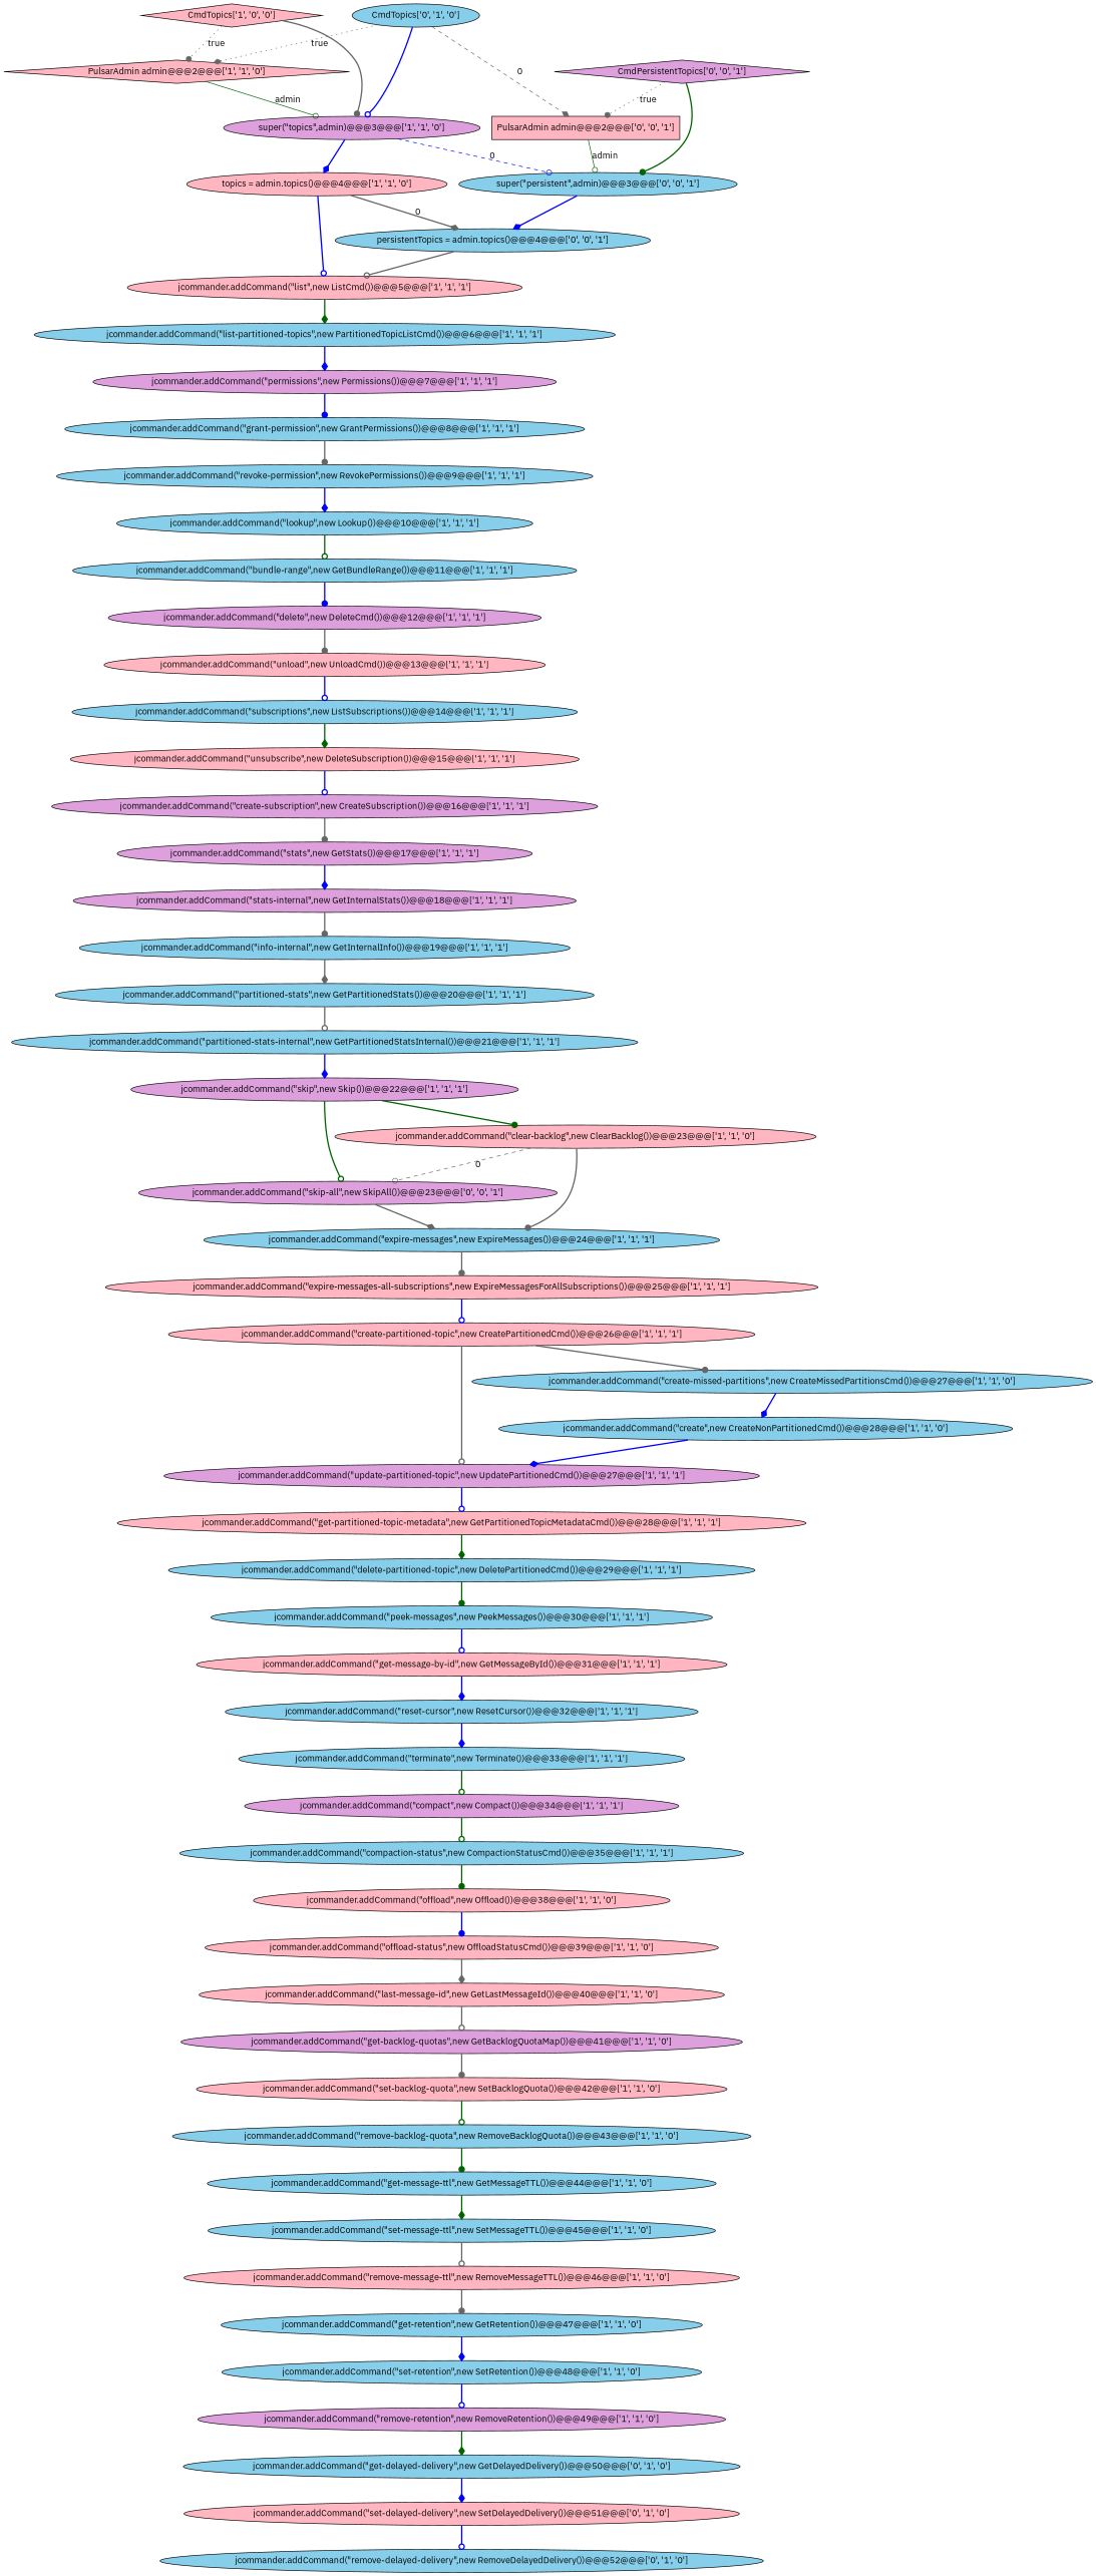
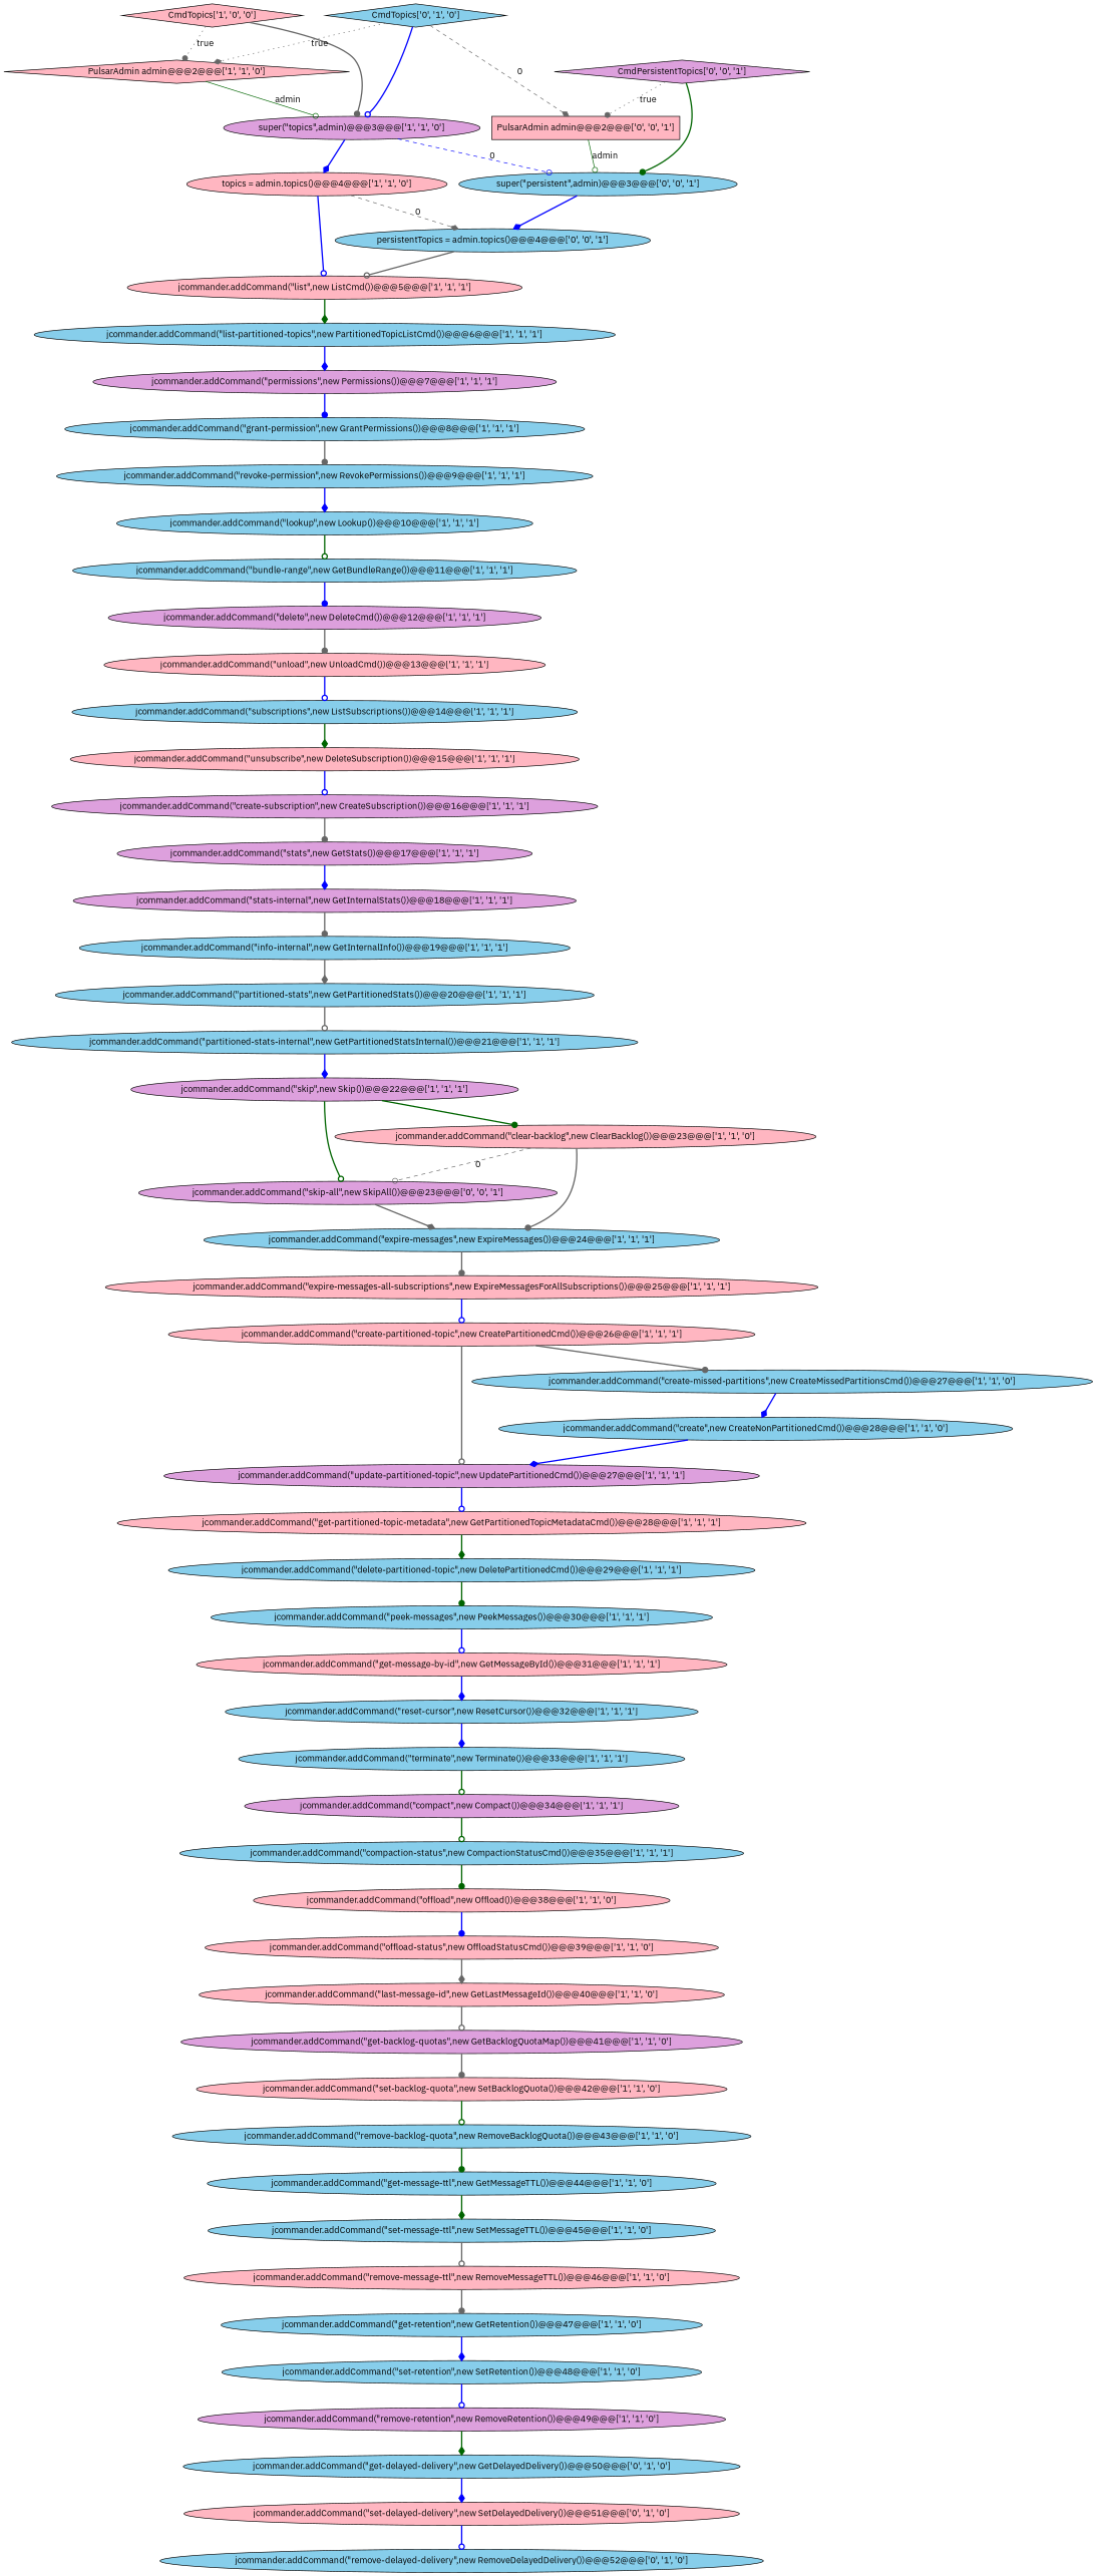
  digraph {
    fontname="IBM Plex Sans"
    node [fillcolor=skyblue fontname="IBM Plex Sans" shape=ellipse style=filled]
    edge [arrowhead=diamond color=blue fontname="IBM Plex Sans" style=bold]
    n1 [fillcolor=lightpink label="jcommander.addCommand(\"get-partitioned-topic-metadata\",new GetPartitionedTopicMetadataCmd())@@@28@@@['1', '1', '1']"]
    n2 [label="jcommander.addCommand(\"delete-partitioned-topic\",new DeletePartitionedCmd())@@@29@@@['1', '1', '1']"]
    n3 [label="jcommander.addCommand(\"peek-messages\",new PeekMessages())@@@30@@@['1', '1', '1']"]
    n4 [fillcolor=lightpink label="jcommander.addCommand(\"get-message-by-id\",new GetMessageById())@@@31@@@['1', '1', '1']"]
    n5 [label="jcommander.addCommand(\"reset-cursor\",new ResetCursor())@@@32@@@['1', '1', '1']"]
    n6 [fillcolor=plum label="jcommander.addCommand(\"skip-all\",new SkipAll())@@@23@@@['0', '0', '1']"]
    n7 [label="jcommander.addCommand(\"expire-messages\",new ExpireMessages())@@@24@@@['1', '1', '1']"]
    n8 [fillcolor=lightpink label="jcommander.addCommand(\"expire-messages-all-subscriptions\",new ExpireMessagesForAllSubscriptions())@@@25@@@['1', '1', '1']"]
    n9 [fillcolor=lightpink label="jcommander.addCommand(\"offload-status\",new OffloadStatusCmd())@@@39@@@['1', '1', '0']"]
    n10 [fillcolor=lightpink label="jcommander.addCommand(\"last-message-id\",new GetLastMessageId())@@@40@@@['1', '1', '0']"]
    n11 [fillcolor=plum label="jcommander.addCommand(\"get-backlog-quotas\",new GetBacklogQuotaMap())@@@41@@@['1', '1', '0']"]
    n12 [label="jcommander.addCommand(\"get-message-ttl\",new GetMessageTTL())@@@44@@@['1', '1', '0']"]
    n13 [label="jcommander.addCommand(\"set-message-ttl\",new SetMessageTTL())@@@45@@@['1', '1', '0']"]
    n14 [fillcolor=lightpink label="jcommander.addCommand(\"remove-message-ttl\",new RemoveMessageTTL())@@@46@@@['1', '1', '0']"]
    n15 [fillcolor=plum label="jcommander.addCommand(\"update-partitioned-topic\",new UpdatePartitionedCmd())@@@27@@@['1', '1', '1']"]
    n16 [fillcolor=plum label="CmdPersistentTopics['0', '0', '1']" shape=diamond]
    n17 [label="super(\"persistent\",admin)@@@3@@@['0', '0', '1']"]
    n18 [fillcolor=lightpink label="PulsarAdmin admin@@@2@@@['0', '0', '1']" shape=box]
    n19 [label="persistentTopics = admin.topics()@@@4@@@['0', '0', '1']"]
    n20 [fillcolor=lightpink label="jcommander.addCommand(\"set-backlog-quota\",new SetBacklogQuota())@@@42@@@['1', '1', '0']"]
    n21 [label="jcommander.addCommand(\"get-retention\",new GetRetention())@@@47@@@['1', '1', '0']"]
    n22 [label="jcommander.addCommand(\"set-retention\",new SetRetention())@@@48@@@['1', '1', '0']"]
    n23 [label="jcommander.addCommand(\"get-delayed-delivery\",new GetDelayedDelivery())@@@50@@@['0', '1', '0']"]
    n24 [fillcolor=lightpink label="jcommander.addCommand(\"set-delayed-delivery\",new SetDelayedDelivery())@@@51@@@['0', '1', '0']"]
    n25 [label="jcommander.addCommand(\"remove-delayed-delivery\",new RemoveDelayedDelivery())@@@52@@@['0', '1', '0']"]
    n26 [fillcolor=plum label="jcommander.addCommand(\"skip\",new Skip())@@@22@@@['1', '1', '1']"]
    n27 [fillcolor=lightpink label="jcommander.addCommand(\"clear-backlog\",new ClearBacklog())@@@23@@@['1', '1', '0']"]
    n28 [fillcolor=lightpink label="jcommander.addCommand(\"list\",new ListCmd())@@@5@@@['1', '1', '1']"]
    n29 [label="jcommander.addCommand(\"list-partitioned-topics\",new PartitionedTopicListCmd())@@@6@@@['1', '1', '1']"]
    n30 [fillcolor=plum label="jcommander.addCommand(\"permissions\",new Permissions())@@@7@@@['1', '1', '1']"]
    n31 [label="jcommander.addCommand(\"remove-backlog-quota\",new RemoveBacklogQuota())@@@43@@@['1', '1', '0']"]
    n32 [fillcolor=lightpink label="jcommander.addCommand(\"create-partitioned-topic\",new CreatePartitionedCmd())@@@26@@@['1', '1', '1']"]
    n33 [label="jcommander.addCommand(\"create-missed-partitions\",new CreateMissedPartitionsCmd())@@@27@@@['1', '1', '0']"]
    n34 [label="jcommander.addCommand(\"create\",new CreateNonPartitionedCmd())@@@28@@@['1', '1', '0']"]
    n35 [label="jcommander.addCommand(\"terminate\",new Terminate())@@@33@@@['1', '1', '1']"]
    n36 [fillcolor=plum label="jcommander.addCommand(\"compact\",new Compact())@@@34@@@['1', '1', '1']"]
    n37 [fillcolor=lightpink label="topics = admin.topics()@@@4@@@['1', '1', '0']"]
    n38 [fillcolor=plum label="jcommander.addCommand(\"remove-retention\",new RemoveRetention())@@@49@@@['1', '1', '0']"]
    n39 [fillcolor=lightpink label="jcommander.addCommand(\"unsubscribe\",new DeleteSubscription())@@@15@@@['1', '1', '1']"]
    n40 [fillcolor=plum label="jcommander.addCommand(\"create-subscription\",new CreateSubscription())@@@16@@@['1', '1', '1']"]
    n41 [fillcolor=plum label="jcommander.addCommand(\"stats\",new GetStats())@@@17@@@['1', '1', '1']"]
    n42 [label="jcommander.addCommand(\"partitioned-stats-internal\",new GetPartitionedStatsInternal())@@@21@@@['1', '1', '1']"]
    n43 [fillcolor=lightpink label="CmdTopics['1', '0', '0']" shape=diamond]
    n44 [fillcolor=lightpink label="PulsarAdmin admin@@@2@@@['1', '1', '0']" shape=diamond]
    n45 [fillcolor=plum label="super(\"topics\",admin)@@@3@@@['1', '1', '0']"]
    n46 [label="jcommander.addCommand(\"info-internal\",new GetInternalInfo())@@@19@@@['1', '1', '1']"]
    n47 [label="jcommander.addCommand(\"partitioned-stats\",new GetPartitionedStats())@@@20@@@['1', '1', '1']"]
    n48 [fillcolor=lightpink label="jcommander.addCommand(\"offload\",new Offload())@@@38@@@['1', '1', '0']"]
-   n49 [label="CmdTopics['0', '1', '0']"]
+   n49 [label="CmdTopics['0', '1', '0']" shape=diamond]
    n50 [label="jcommander.addCommand(\"subscriptions\",new ListSubscriptions())@@@14@@@['1', '1', '1']"]
    n51 [label="jcommander.addCommand(\"compaction-status\",new CompactionStatusCmd())@@@35@@@['1', '1', '1']"]
    n52 [label="jcommander.addCommand(\"grant-permission\",new GrantPermissions())@@@8@@@['1', '1', '1']"]
    n53 [label="jcommander.addCommand(\"revoke-permission\",new RevokePermissions())@@@9@@@['1', '1', '1']"]
    n54 [label="jcommander.addCommand(\"lookup\",new Lookup())@@@10@@@['1', '1', '1']"]
    n55 [label="jcommander.addCommand(\"bundle-range\",new GetBundleRange())@@@11@@@['1', '1', '1']"]
    n56 [fillcolor=plum label="jcommander.addCommand(\"delete\",new DeleteCmd())@@@12@@@['1', '1', '1']"]
    n57 [fillcolor=lightpink label="jcommander.addCommand(\"unload\",new UnloadCmd())@@@13@@@['1', '1', '1']"]
    n58 [fillcolor=plum label="jcommander.addCommand(\"stats-internal\",new GetInternalStats())@@@18@@@['1', '1', '1']"]
    n1 -> n2 [color=darkgreen]
    n2 -> n3 [arrowhead=dot color=darkgreen]
    n3 -> n4 [arrowhead=odot]
    n4 -> n5
    n5 -> n35
    n6 -> n7 [color=gray40]
    n7 -> n8 [arrowhead=dot color=gray40]
    n8 -> n32 [arrowhead=odot]
    n9 -> n10 [color=gray40]
    n10 -> n11 [arrowhead=odot color=gray40]
    n11 -> n20 [arrowhead=dot color=gray40]
    n12 -> n13 [color=darkgreen]
    n13 -> n14 [arrowhead=odot color=gray40]
    n14 -> n21 [arrowhead=dot color=gray40]
    n15 -> n1 [arrowhead=odot]
    n16 -> n17 [arrowhead=dot color=darkgreen]
    n16 -> n18 [arrowhead=dot color=gray40 label=true style=dotted]
    n17 -> n19
    n18 -> n17 [arrowhead=odot color=darkgreen label=admin style=solid]
    n19 -> n28 [arrowhead=odot color=gray40]
    n20 -> n31 [arrowhead=odot color=darkgreen]
    n21 -> n22
    n22 -> n38 [arrowhead=odot]
    n23 -> n24
    n24 -> n25 [arrowhead=odot]
    n26 -> n6 [arrowhead=odot color=darkgreen]
    n26 -> n27 [arrowhead=dot color=darkgreen]
    n27 -> n6 [arrowhead=odot color=gray40 label=0 style=dashed]
    n27 -> n7 [arrowhead=dot color=gray40]
    n28 -> n29 [color=darkgreen]
    n29 -> n30
    n30 -> n52 [arrowhead=dot]
    n31 -> n12 [arrowhead=dot color=darkgreen]
    n32 -> n15 [arrowhead=odot color=gray40]
    n32 -> n33 [arrowhead=dot color=gray40]
    n33 -> n34
    n34 -> n15
    n35 -> n36 [arrowhead=odot color=darkgreen]
    n36 -> n51 [arrowhead=odot color=darkgreen]
-   n37 -> n19 [color=gray40 label=0]
+   n37 -> n19 [color=gray40 label=0 style=dashed]
    n37 -> n28 [arrowhead=odot]
    n38 -> n23 [color=darkgreen]
    n39 -> n40 [arrowhead=odot]
    n40 -> n41 [arrowhead=dot color=gray40]
    n41 -> n58
    n42 -> n26
    n43 -> n44 [arrowhead=dot color=gray40 label=true style=dotted]
    n43 -> n45 [arrowhead=dot color=gray40]
    n44 -> n45 [arrowhead=odot color=darkgreen label=admin style=solid]
    n45 -> n17 [arrowhead=odot label=0 style=dashed]
    n45 -> n37
    n46 -> n47 [color=gray40]
    n47 -> n42 [arrowhead=odot color=gray40]
    n48 -> n9 [arrowhead=dot]
    n49 -> n18 [color=gray40 label=0 style=dashed]
    n49 -> n44 [color=gray40 label=true style=dotted]
    n49 -> n45 [arrowhead=odot]
    n50 -> n39 [color=darkgreen]
    n51 -> n48 [arrowhead=dot color=darkgreen]
    n52 -> n53 [arrowhead=dot color=gray40]
    n53 -> n54
    n54 -> n55 [arrowhead=odot color=darkgreen]
    n55 -> n56 [arrowhead=dot]
    n56 -> n57 [arrowhead=dot color=gray40]
    n57 -> n50 [arrowhead=odot]
    n58 -> n46 [arrowhead=dot color=gray40]
  }
